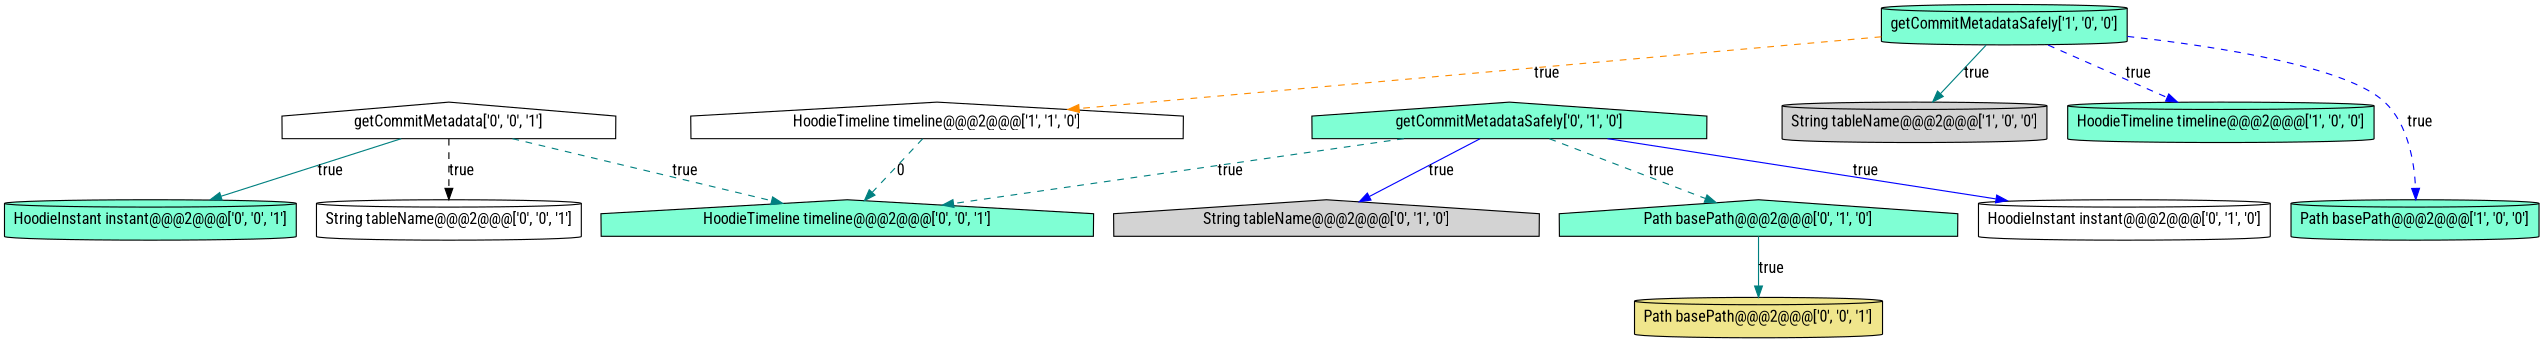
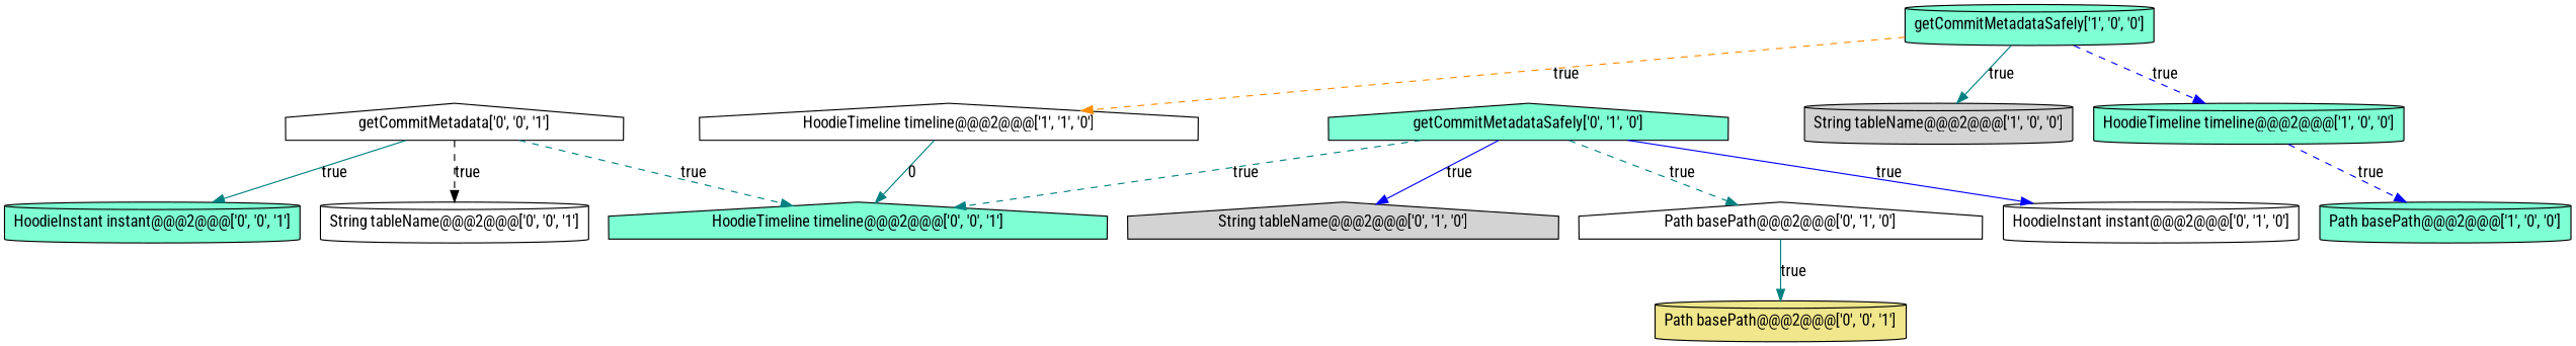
  digraph {
    fontname="Roboto Condensed"
    node [fillcolor=aquamarine fontname="Roboto Condensed" shape=cylinder style=filled]
    edge [color=teal fontname="Roboto Condensed" style=dashed]
    n1 [fillcolor=white label="String tableName@@@2@@@['0', '0', '1']"]
    n2 [label="getCommitMetadataSafely['0', '1', '0']" shape=house]
-   n3 [label="Path basePath@@@2@@@['0', '1', '0']" shape=house]
+   n3 [fillcolor=white label="Path basePath@@@2@@@['0', '1', '0']" shape=house]
    n4 [fillcolor=white label="HoodieInstant instant@@@2@@@['0', '1', '0']"]
    n5 [fillcolor=lightgrey label="String tableName@@@2@@@['0', '1', '0']" shape=house]
    n6 [label="HoodieTimeline timeline@@@2@@@['0', '0', '1']" shape=house]
    n7 [fillcolor=white label="HoodieTimeline timeline@@@2@@@['1', '1', '0']" shape=house]
    n8 [fillcolor=khaki label="Path basePath@@@2@@@['0', '0', '1']"]
    n9 [fillcolor=white label="getCommitMetadata['0', '0', '1']" shape=house]
    n10 [label="HoodieInstant instant@@@2@@@['0', '0', '1']"]
    n11 [fillcolor=lightgrey label="String tableName@@@2@@@['1', '0', '0']"]
    n12 [label="HoodieTimeline timeline@@@2@@@['1', '0', '0']"]
    n13 [label="Path basePath@@@2@@@['1', '0', '0']"]
    n14 [label="getCommitMetadataSafely['1', '0', '0']"]
    n2 -> n3 [label=true]
    n2 -> n4 [color=blue label=true style=solid]
    n2 -> n5 [color=blue label=true style=solid]
    n2 -> n6 [label=true]
    n3 -> n8 [label=true style=solid]
-   n7 -> n6 [label=0]
+   n7 -> n6 [label=0 style=solid]
    n9 -> n1 [color=black label=true]
    n9 -> n6 [label=true]
    n9 -> n10 [label=true style=solid]
    n14 -> n7 [color=darkorange label=true]
    n14 -> n11 [label=true style=solid]
    n14 -> n12 [color=blue label=true]
-   n14 -> n13 [color=blue label=true]
+   n12 -> n13 [color=blue label=true]
  }
